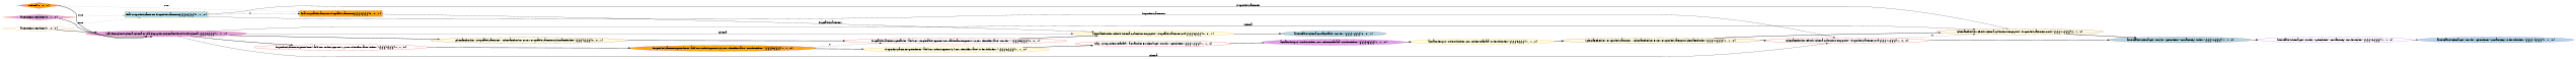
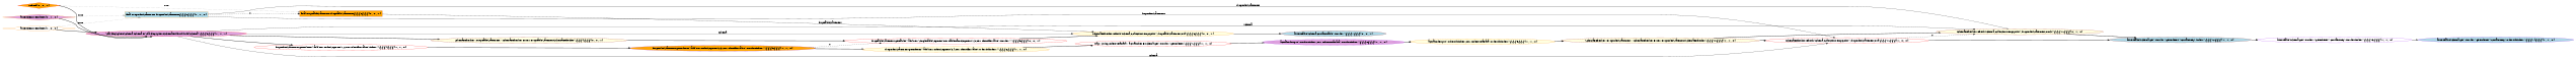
  digraph {
    rankdir=LR
    node [fillcolor=lightyellow shape=ellipse style=filled color=darkorange]
    edge [style=bold arrowhead=diamond]
    n1 [fillcolor=lightblue label="assertFalse(schema.get(\"t_order\").getIndexes().containsKey(\"order_id_index\"))@@@14@@@['1', '1', '0']" color=purple]
    n2 [fillcolor=plum label="actualIndex.put(\"t_order_index\",new IndexMetaData(\"t_order_index\"))@@@8@@@['1', '1', '0']" color=purple]
    n3 [label="actualIndex.put(\"order_id_index\",new IndexMetaData(\"order_id_index\"))@@@9@@@['1', '1', '0']"]
    n4 [fillcolor=orange label="dropIndexStatement.getIndexes().add(new IndexSegment(2,3,new IdentifierValue(\"t_order_index\")))@@@5@@@['1', '1', '0']" color=purple]
    n5 [fillcolor=white label="dropTableStatement.getTables().add(new SimpleTableSegment(new TableNameSegment(1,3,new IdentifierValue(\"t_order\"))))@@@5@@@['0', '0', '1']" color=red]
    n6 [label="dropIndexStatement.getIndexes().add(new IndexSegment(3,4,new IdentifierValue(\"order_id_index\")))@@@6@@@['1', '1', '0']"]
    n7 [label="SchemaRefresher<DropIndexStatement> schemaRefresher = new DropIndexStatementSchemaRefresher()@@@10@@@['1', '1', '0']" color=brown]
    n8 [fillcolor=white label="schemaRefresher.refresh(schema,Collections.emptyList(),dropIndexStatement,null)@@@11@@@['1', '0', '0']" color=red]
    n9 [label="schemaRefresher.refresh(schema,Collections.emptyList(),dropIndexStatement,mock())@@@11@@@['0', '1', '0']" color=brown]
    n10 [fillcolor=white label="dropIndexStatement.getIndexes().add(new IndexSegment(1,2,new IdentifierValue(\"index\")))@@@4@@@['1', '1', '0']" color=red]
-   n11 [fillcolor=orange label="refresh['0', '0', '1']" shape=diamond color=purple]
+   n11 [fillcolor=orange label="refresh['0', '0', '1']" shape=diamond color=red]
    n12 [fillcolor=plum label="ShardingSphereSchema schema = ShardingSphereSchemaBuildUtil.buildSchema()@@@3@@@['1', '1', '1']" color=red]
    n13 [fillcolor=orange label="final DropTableStatement dropTableStatement@@@2@@@['0', '0', '1']" shape=box color=brown]
    n14 [label="schemaRefresher.refresh(schema,Collections.emptyList(),dropTableStatement,null)@@@6@@@['0', '0', '1']"]
    n15 [fillcolor=lightblue label="assertFalse(schema.containsTable(\"t_order\"))@@@7@@@['0', '0', '1']" color=brown]
    n16 [label="SchemaRefresher<DropTableStatement> schemaRefresher = new DropTableStatementSchemaRefresher()@@@4@@@['0', '0', '1']" color=brown]
    n17 [fillcolor=lightblue label="assertFalse(schema.get(\"t_order\").getIndexes().containsKey(\"index\"))@@@12@@@['1', '1', '0']" color=brown]
    n18 [fillcolor=white label="assertFalse(schema.get(\"t_order\").getIndexes().containsKey(\"t_order_index\"))@@@13@@@['1', '1', '0']" color=purple]
    n19 [fillcolor=white label="assertRemoveIndexes['1', '0', '0']" shape=diamond]
    n20 [fillcolor=lightblue label="final DropIndexStatement dropIndexStatement@@@2@@@['1', '1', '0']" shape=box]
    n21 [fillcolor=white label="Map<String,IndexMetaData> actualIndex = schema.get(\"t_order\").getIndexes()@@@7@@@['1', '1', '0']" color=red]
    n22 [fillcolor=plum label="assertRemoveIndexes['0', '1', '0']" shape=diamond]
    n2 -> n3
    n3 -> n7 [arrowhead=normal]
    n4 -> n5 [label=0 style=dashed]
    n4 -> n6 [arrowhead=onormal]
    n5 -> n14 [arrowhead=normal]
    n6 -> n21
    n7 -> n8
    n7 -> n9 [arrowhead=onormal]
    n8 -> n9 [label=0 style=dashed arrowhead=normal]
    n8 -> n17 [arrowhead=normal]
    n9 -> n17
    n10 -> n4
    n11 -> n12 [arrowhead=normal]
    n11 -> n13 [label=true style=dotted arrowhead=onormal]
    n12 -> n8 [label=schema style=solid arrowhead=normal]
    n12 -> n9 [label=schema style=solid]
    n12 -> n10 [arrowhead=normal]
    n12 -> n14 [label=schema style=solid]
    n12 -> n16 [arrowhead=onormal]
    n13 -> n14 [label=dropTableStatement style=solid]
    n14 -> n15 [arrowhead=normal]
    n16 -> n5
    n17 -> n18
    n18 -> n1 [arrowhead=onormal]
    n19 -> n12
    n19 -> n20 [label=true style=dotted arrowhead=onormal]
    n20 -> n8 [label=dropIndexStatement style=solid arrowhead=normal]
    n20 -> n9 [label=dropIndexStatement style=solid arrowhead=onormal]
    n20 -> n13 [label=0 style=dashed]
    n21 -> n2 [arrowhead=onormal]
    n22 -> n12
    n22 -> n20 [label=true style=dotted arrowhead=onormal]
  }
